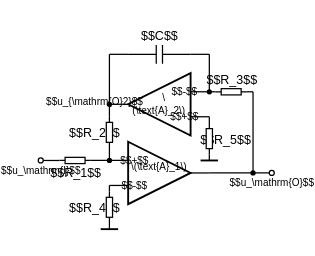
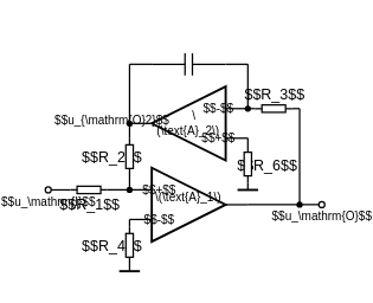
  <mxCell id="0" />
  <mxCell id="1" parent="0" />
  <mxCell id="2" value="\(\text{A}_1\) 　&amp;nbsp;" style="triangle;whiteSpace=wrap;html=1;strokeWidth=1.5;connectable=0;allowArrows=0;fontSize=8;" parent="1" vertex="1"><mxGeometry x="100" y="113" width="50" height="50" as="geometry" /></mxCell>
  <mxCell id="3" value="" style="endArrow=none;html=1;rounded=0;exitX=0;exitY=0.5;exitDx=0;exitDy=0;exitPerimeter=0;" parent="1" edge="1" source="45"><mxGeometry width="50" height="50" relative="1" as="geometry"><mxPoint x="70" y="128" as="sourcePoint" /><mxPoint x="100" y="128" as="targetPoint" /></mxGeometry></mxCell>
  <mxCell id="4" value="" style="endArrow=none;html=1;rounded=0;" parent="1" edge="1"><mxGeometry width="50" height="50" relative="1" as="geometry"><mxPoint x="85" y="148" as="sourcePoint" /><mxPoint x="100" y="148" as="targetPoint" /></mxGeometry></mxCell>
  <mxCell id="5" value="$$-$$" style="text;html=1;resizable=1;autosize=1;align=center;verticalAlign=middle;points=[];fillColor=none;strokeColor=none;rounded=0;movable=1;rotatable=1;deletable=1;editable=1;connectable=0;fontSize=8;" parent="1" vertex="1"><mxGeometry x="100" y="143" width="10" height="10" as="geometry" /></mxCell>
  <mxCell id="6" value="$$+$$" style="text;html=1;resizable=1;autosize=1;align=center;verticalAlign=middle;points=[];fillColor=none;strokeColor=none;rounded=0;movable=1;rotatable=1;deletable=1;editable=1;connectable=0;fontSize=8;" parent="1" vertex="1"><mxGeometry x="100" y="123" width="10" height="10" as="geometry" /></mxCell>
  <mxCell id="7" value="" style="endArrow=none;html=1;rounded=0;fontSize=8;" parent="1" edge="1"><mxGeometry width="50" height="50" relative="1" as="geometry"><mxPoint x="150" y="138" as="sourcePoint" /><mxPoint x="165" y="138" as="targetPoint" /></mxGeometry></mxCell>
  <mxCell id="8" value="" style="endArrow=none;html=1;rounded=0;fontSize=10;startSize=4;endSize=4;exitX=0;exitY=0.5;exitDx=0;exitDy=0;exitPerimeter=0;" parent="1" source="15" edge="1"><mxGeometry width="50" height="50" relative="1" as="geometry"><mxPoint x="220" y="88" as="sourcePoint" /><mxPoint x="200" y="73" as="targetPoint" /></mxGeometry></mxCell>
  <mxCell id="9" value="$$R_4$$" style="text;html=1;resizable=1;autosize=1;align=center;verticalAlign=middle;points=[];fillColor=none;strokeColor=none;rounded=0;fontSize=10;movable=1;rotatable=1;deletable=1;editable=1;connectable=0;allowArrows=0;" parent="1" vertex="1"><mxGeometry x="65" y="158" width="15" height="15" as="geometry" /></mxCell>
  <mxCell id="10" value="" style="endArrow=none;html=1;rounded=0;fontSize=10;startSize=4;endSize=4;entryX=1;entryY=0.5;entryDx=0;entryDy=0;entryPerimeter=0;" parent="1" target="11" edge="1"><mxGeometry width="50" height="50" relative="1" as="geometry"><mxPoint x="85" y="148" as="sourcePoint" /><mxPoint x="282" y="118.5" as="targetPoint" /></mxGeometry></mxCell>
  <mxCell id="11" value="" style="pointerEvents=1;verticalLabelPosition=bottom;shadow=0;dashed=0;align=center;html=1;verticalAlign=top;shape=mxgraph.electrical.resistors.resistor_1;fontSize=10;direction=north;allowArrows=0;" parent="1" vertex="1"><mxGeometry x="82.5" y="153" width="5" height="25" as="geometry" /></mxCell>
  <mxCell id="12" value="" style="endArrow=none;html=1;rounded=0;fontSize=10;startSize=4;endSize=4;exitX=0;exitY=0.5;exitDx=0;exitDy=0;exitPerimeter=0;" parent="1" source="11" edge="1"><mxGeometry width="50" height="50" relative="1" as="geometry"><mxPoint x="174.5" y="98.5" as="sourcePoint" /><mxPoint x="85" y="183" as="targetPoint" /></mxGeometry></mxCell>
  <mxCell id="13" value="" style="endArrow=none;html=1;rounded=0;fontSize=8;strokeWidth=1.5;" parent="1" edge="1"><mxGeometry width="50" height="50" relative="1" as="geometry"><mxPoint x="78" y="183" as="sourcePoint" /><mxPoint x="92" y="183" as="targetPoint" /></mxGeometry></mxCell>
  <mxCell id="14" value="$$R_3$$" style="text;html=1;resizable=1;autosize=1;align=center;verticalAlign=middle;points=[];fillColor=none;strokeColor=none;rounded=0;fontSize=10;movable=1;rotatable=1;deletable=1;editable=1;connectable=0;allowArrows=0;" parent="1" vertex="1"><mxGeometry x="175" y="58" width="15" height="10" as="geometry" /></mxCell>
  <mxCell id="15" value="" style="pointerEvents=1;verticalLabelPosition=bottom;shadow=0;dashed=0;align=center;html=1;verticalAlign=top;shape=mxgraph.electrical.resistors.resistor_1;fontSize=10;direction=west;allowArrows=0;" parent="1" vertex="1"><mxGeometry x="170" y="70.5" width="25" height="5" as="geometry" /></mxCell>
  <mxCell id="16" value="" style="endArrow=none;html=1;rounded=0;strokeWidth=1;fontSize=8;startArrow=oval;startFill=0;endSize=4;startSize=4;entryX=1;entryY=0.5;entryDx=0;entryDy=0;entryPerimeter=0;" parent="1" edge="1" target="45"><mxGeometry width="50" height="50" relative="1" as="geometry"><mxPoint x="30" y="128" as="sourcePoint" /><mxPoint x="40" y="138" as="targetPoint" /></mxGeometry></mxCell>
  <mxCell id="17" value="" style="endArrow=none;html=1;rounded=0;strokeWidth=1;fontSize=8;startArrow=oval;startFill=0;endSize=4;startSize=4;" parent="1" edge="1"><mxGeometry width="50" height="50" relative="1" as="geometry"><mxPoint x="215" y="138" as="sourcePoint" /><mxPoint x="165" y="138" as="targetPoint" /></mxGeometry></mxCell>
  <mxCell id="18" value="" style="shape=waypoint;sketch=0;fillStyle=solid;size=6;pointerEvents=1;points=[];fillColor=none;resizable=1;rotatable=1;perimeter=centerPerimeter;snapToPoint=1;strokeWidth=0.1;fontSize=8;movable=1;deletable=1;editable=1;connectable=0;allowArrows=0;" parent="1" vertex="1"><mxGeometry x="195" y="133" width="10" height="10" as="geometry" /></mxCell>
  <mxCell id="19" value="$$u_\mathrm{I}$$" style="text;html=1;align=center;verticalAlign=middle;resizable=1;points=[];autosize=1;strokeColor=none;fillColor=none;fontSize=8;movable=1;rotatable=1;deletable=1;editable=1;connectable=0;allowArrows=0;" parent="1" vertex="1"><mxGeometry x="20" y="128" width="20" height="15" as="geometry" /></mxCell>
  <mxCell id="20" value="$$u_\mathrm{O}$$" style="text;html=1;align=center;verticalAlign=middle;resizable=1;points=[];autosize=1;strokeColor=none;fillColor=none;fontSize=8;movable=1;rotatable=1;deletable=1;editable=1;connectable=0;allowArrows=0;" parent="1" vertex="1"><mxGeometry x="205" y="138" width="20" height="15" as="geometry" /></mxCell>
  <mxCell id="21" value="" style="pointerEvents=1;verticalLabelPosition=bottom;shadow=0;dashed=0;align=center;html=1;verticalAlign=top;shape=mxgraph.electrical.capacitors.capacitor_1;direction=west;connectable=1;" parent="1" vertex="1"><mxGeometry x="100" y="35.5" width="50" height="15" as="geometry" /></mxCell>
- <mxCell id="22" value="$$C$$" style="text;html=1;align=center;verticalAlign=middle;resizable=1;points=[];autosize=1;strokeColor=none;fillColor=none;fontSize=10;movable=1;rotatable=1;deletable=1;editable=1;connectable=0;allowArrows=0;" parent="1" vertex="1"><mxGeometry x="115" y="20.5" width="20" height="15" as="geometry" /></mxCell>
  <mxCell id="23" value="" style="shape=waypoint;sketch=0;fillStyle=solid;size=6;pointerEvents=1;points=[];fillColor=none;resizable=1;rotatable=1;perimeter=centerPerimeter;snapToPoint=1;strokeWidth=0.1;movable=1;deletable=1;editable=1;connectable=0;allowArrows=0;" parent="1" vertex="1"><mxGeometry x="80" y="123" width="10" height="10" as="geometry" /></mxCell>
  <mxCell id="24" value="　\(\text{A}_2\)" style="triangle;whiteSpace=wrap;html=1;strokeWidth=1.5;connectable=0;allowArrows=0;fontSize=8;flipH=1;" vertex="1" parent="1"><mxGeometry x="100" y="58" width="50" height="50" as="geometry" /></mxCell>
  <mxCell id="25" value="" style="endArrow=none;html=1;rounded=0;exitX=1;exitY=0.5;exitDx=0;exitDy=0;exitPerimeter=0;" edge="1" parent="1" source="15"><mxGeometry width="50" height="50" relative="1" as="geometry"><mxPoint x="235" y="103" as="sourcePoint" /><mxPoint x="150" y="73" as="targetPoint" /></mxGeometry></mxCell>
  <mxCell id="26" value="" style="endArrow=none;html=1;rounded=0;" edge="1" parent="1"><mxGeometry width="50" height="50" relative="1" as="geometry"><mxPoint x="150" y="93" as="sourcePoint" /><mxPoint x="165" y="93" as="targetPoint" /></mxGeometry></mxCell>
  <mxCell id="27" value="$$-$$" style="text;html=1;resizable=1;autosize=1;align=center;verticalAlign=middle;points=[];fillColor=none;strokeColor=none;rounded=0;movable=1;rotatable=1;deletable=1;editable=1;connectable=0;fontSize=8;strokeWidth=1;" vertex="1" parent="1"><mxGeometry x="140" y="68" width="10" height="10" as="geometry" /></mxCell>
  <mxCell id="28" value="$$+$$" style="text;html=1;resizable=1;autosize=1;align=center;verticalAlign=middle;points=[];fillColor=none;strokeColor=none;rounded=0;movable=1;rotatable=1;deletable=1;editable=1;connectable=0;fontSize=8;strokeWidth=1;" vertex="1" parent="1"><mxGeometry x="140" y="88" width="10" height="10" as="geometry" /></mxCell>
  <mxCell id="29" value="" style="endArrow=none;html=1;rounded=0;fontSize=8;" edge="1" parent="1"><mxGeometry width="50" height="50" relative="1" as="geometry"><mxPoint x="100" y="83" as="sourcePoint" /><mxPoint x="85" y="83" as="targetPoint" /></mxGeometry></mxCell>
- <mxCell id="30" value="$$R_5$$" style="text;html=1;resizable=1;autosize=1;align=center;verticalAlign=middle;points=[];fillColor=none;strokeColor=none;rounded=0;fontSize=10;movable=1;rotatable=1;deletable=1;editable=1;connectable=0;allowArrows=0;" vertex="1" parent="1"><mxGeometry x="170" y="103" width="15" height="15" as="geometry" /></mxCell>
+ <mxCell id="30" value="$$R_6$$" style="text;html=1;resizable=1;autosize=1;align=center;verticalAlign=middle;points=[];fillColor=none;strokeColor=none;rounded=0;fontSize=10;movable=1;rotatable=1;deletable=1;editable=1;connectable=0;allowArrows=0;" vertex="1" parent="1"><mxGeometry x="170" y="103" width="15" height="15" as="geometry" /></mxCell>
  <mxCell id="31" value="" style="pointerEvents=1;verticalLabelPosition=bottom;shadow=0;dashed=0;align=center;html=1;verticalAlign=top;shape=mxgraph.electrical.resistors.resistor_1;fontSize=10;direction=north;allowArrows=0;" vertex="1" parent="1"><mxGeometry x="162.5" y="98" width="5" height="25" as="geometry" /></mxCell>
  <mxCell id="32" value="" style="endArrow=none;html=1;rounded=0;fontSize=8;strokeWidth=1.5;" edge="1" parent="1"><mxGeometry width="50" height="50" relative="1" as="geometry"><mxPoint x="158" y="128" as="sourcePoint" /><mxPoint x="172" y="128" as="targetPoint" /></mxGeometry></mxCell>
  <mxCell id="33" value="" style="endArrow=none;html=1;rounded=0;exitX=1;exitY=0.5;exitDx=0;exitDy=0;exitPerimeter=0;" edge="1" parent="1" source="31"><mxGeometry width="50" height="50" relative="1" as="geometry"><mxPoint x="210" y="98" as="sourcePoint" /><mxPoint x="165" y="93" as="targetPoint" /></mxGeometry></mxCell>
  <mxCell id="34" value="" style="endArrow=none;html=1;rounded=0;entryX=0;entryY=0.5;entryDx=0;entryDy=0;entryPerimeter=0;" edge="1" parent="1" target="31"><mxGeometry width="50" height="50" relative="1" as="geometry"><mxPoint x="165" y="128" as="sourcePoint" /><mxPoint x="265" y="78" as="targetPoint" /></mxGeometry></mxCell>
  <mxCell id="35" value="$$R_2$$" style="text;html=1;resizable=1;autosize=1;align=center;verticalAlign=middle;points=[];fillColor=none;strokeColor=none;rounded=0;fontSize=10;movable=1;rotatable=1;deletable=1;editable=1;connectable=0;allowArrows=0;" vertex="1" parent="1"><mxGeometry x="65" y="98" width="15" height="15" as="geometry" /></mxCell>
  <mxCell id="36" value="" style="pointerEvents=1;verticalLabelPosition=bottom;shadow=0;dashed=0;align=center;html=1;verticalAlign=top;shape=mxgraph.electrical.resistors.resistor_1;fontSize=10;direction=north;allowArrows=0;" vertex="1" parent="1"><mxGeometry x="82.5" y="93" width="5" height="25" as="geometry" /></mxCell>
  <mxCell id="37" value="" style="endArrow=none;html=1;rounded=0;entryX=0;entryY=0.5;entryDx=0;entryDy=0;entryPerimeter=0;" edge="1" parent="1" target="36"><mxGeometry width="50" height="50" relative="1" as="geometry"><mxPoint x="85" y="128" as="sourcePoint" /><mxPoint x="110" y="68" as="targetPoint" /></mxGeometry></mxCell>
  <mxCell id="38" value="" style="endArrow=none;html=1;rounded=0;exitX=1;exitY=0.5;exitDx=0;exitDy=0;exitPerimeter=0;" edge="1" parent="1" source="36"><mxGeometry width="50" height="50" relative="1" as="geometry"><mxPoint x="90" y="93" as="sourcePoint" /><mxPoint x="85" y="83" as="targetPoint" /></mxGeometry></mxCell>
  <mxCell id="39" value="" style="endArrow=none;html=1;rounded=0;" edge="1" parent="1"><mxGeometry width="50" height="50" relative="1" as="geometry"><mxPoint x="165" y="73" as="sourcePoint" /><mxPoint x="165" y="43" as="targetPoint" /></mxGeometry></mxCell>
  <mxCell id="40" value="" style="endArrow=none;html=1;rounded=0;exitX=0;exitY=0.5;exitDx=0;exitDy=0;exitPerimeter=0;" edge="1" parent="1" source="21"><mxGeometry width="50" height="50" relative="1" as="geometry"><mxPoint x="190" y="43" as="sourcePoint" /><mxPoint x="165" y="43" as="targetPoint" /></mxGeometry></mxCell>
  <mxCell id="41" value="" style="endArrow=none;html=1;rounded=0;" edge="1" parent="1"><mxGeometry width="50" height="50" relative="1" as="geometry"><mxPoint x="85" y="83" as="sourcePoint" /><mxPoint x="85" y="43" as="targetPoint" /></mxGeometry></mxCell>
  <mxCell id="42" value="" style="endArrow=none;html=1;rounded=0;entryX=1;entryY=0.5;entryDx=0;entryDy=0;entryPerimeter=0;" edge="1" parent="1" target="21"><mxGeometry width="50" height="50" relative="1" as="geometry"><mxPoint x="85" y="43" as="sourcePoint" /><mxPoint x="65" y="18" as="targetPoint" /></mxGeometry></mxCell>
  <mxCell id="43" value="" style="endArrow=none;html=1;rounded=0;" edge="1" parent="1"><mxGeometry width="50" height="50" relative="1" as="geometry"><mxPoint x="200" y="138" as="sourcePoint" /><mxPoint x="200" y="73" as="targetPoint" /></mxGeometry></mxCell>
  <mxCell id="44" value="$$R_1$$" style="text;html=1;resizable=1;autosize=1;align=center;verticalAlign=middle;points=[];fillColor=none;strokeColor=none;rounded=0;fontSize=10;movable=1;rotatable=1;deletable=1;editable=1;connectable=0;allowArrows=0;" vertex="1" parent="1"><mxGeometry x="50" y="133" width="15" height="10" as="geometry" /></mxCell>
  <mxCell id="45" value="" style="pointerEvents=1;verticalLabelPosition=bottom;shadow=0;dashed=0;align=center;html=1;verticalAlign=top;shape=mxgraph.electrical.resistors.resistor_1;fontSize=10;direction=west;allowArrows=0;" vertex="1" parent="1"><mxGeometry x="45" y="125.5" width="25" height="5" as="geometry" /></mxCell>
  <mxCell id="46" value="" style="shape=waypoint;sketch=0;fillStyle=solid;size=6;pointerEvents=1;points=[];fillColor=none;resizable=1;rotatable=1;perimeter=centerPerimeter;snapToPoint=1;strokeWidth=0.1;fontSize=8;movable=1;deletable=1;editable=1;connectable=0;allowArrows=0;" vertex="1" parent="1"><mxGeometry x="160" y="68" width="10" height="10" as="geometry" /></mxCell>
  <mxCell id="47" value="" style="shape=waypoint;sketch=0;fillStyle=solid;size=6;pointerEvents=1;points=[];fillColor=none;resizable=1;rotatable=1;perimeter=centerPerimeter;snapToPoint=1;strokeWidth=0.1;fontSize=8;movable=1;deletable=1;editable=1;connectable=0;allowArrows=0;" vertex="1" parent="1"><mxGeometry x="80" y="78" width="10" height="10" as="geometry" /></mxCell>
  <mxCell id="48" value="$$u_{\mathrm{O}2}$$" style="text;html=1;align=center;verticalAlign=middle;resizable=1;points=[];autosize=1;strokeColor=none;fillColor=none;fontSize=8;movable=1;rotatable=1;deletable=1;editable=1;connectable=0;allowArrows=0;" vertex="1" parent="1"><mxGeometry x="65" y="73" width="15" height="15" as="geometry" /></mxCell>
